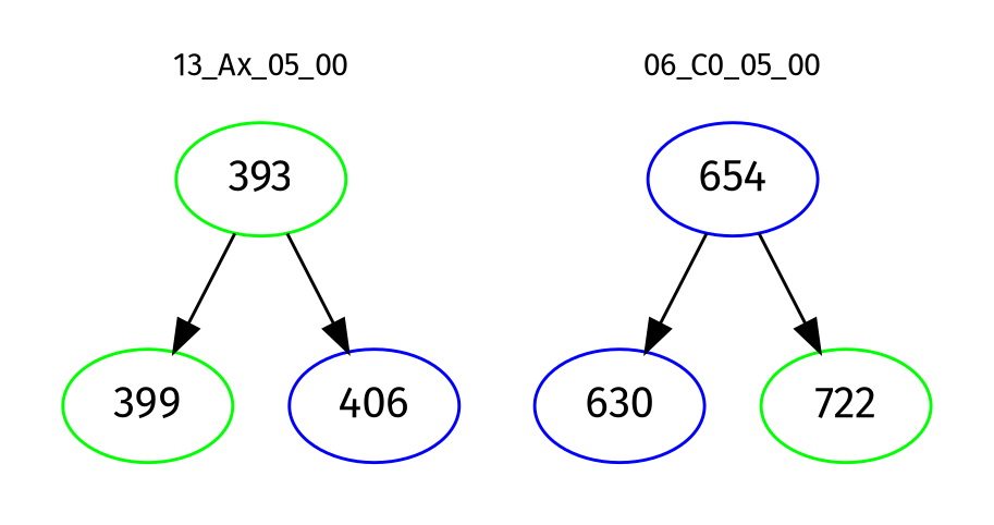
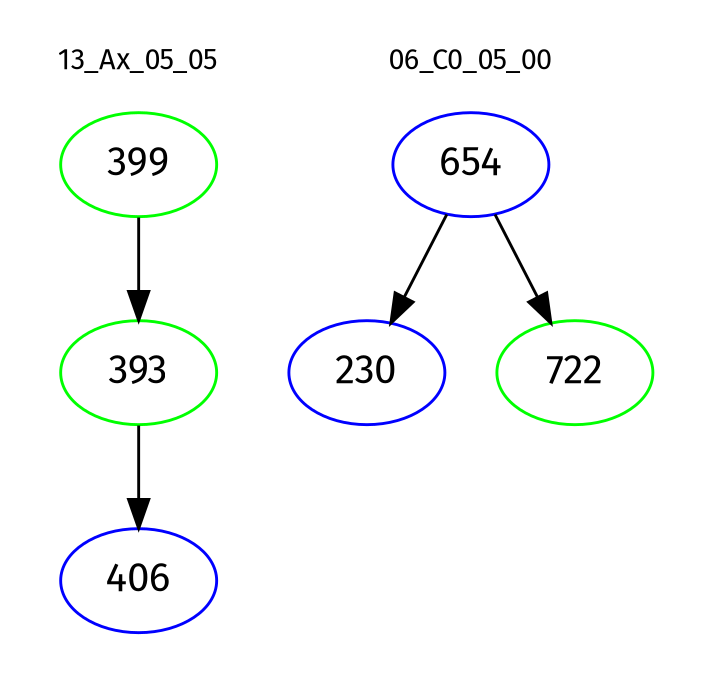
  digraph {
    fontname="Fira Sans"
    node [color=green fontname="Fira Sans"]
    edge [color=black fontname="Fira Sans"]
    n1 [label=399]
    n2 [label=393]
    n3 [color=blue label=406]
    n4 [color=blue label=654]
-   n5 [color=blue label=630]
+   n5 [color=blue label=230]
    n6 [label=722]
    subgraph cluster_1 {
      color=white
      fontsize=10
-     label="13_Ax_05_00"
+     label="13_Ax_05_05"
      n1
      n2
      n3
    }
    subgraph cluster_2 {
      color=white
      fontsize=10
      label="06_C0_05_00"
      n4
      n5
      n6
    }
-   n2 -> n1
+   n1 -> n2
    n2 -> n3
    n4 -> n5
    n4 -> n6
  }
